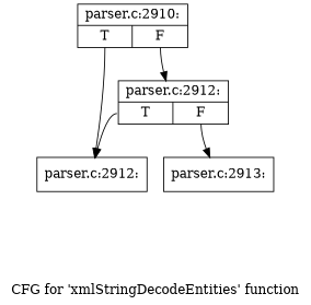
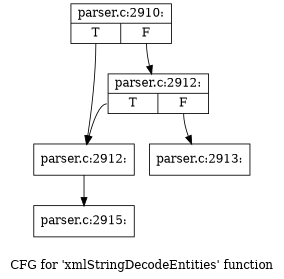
  digraph {
    label="CFG for 'xmlStringDecodeEntities' function"
    node [shape=record]
    edge [tailport=s0]
    n1 [label="{parser.c:2910:|{<s0>T|<s1>F}}"]
    n2 [label="{parser.c:2912:}"]
    n3 [label="{parser.c:2912:|{<s0>T|<s1>F}}"]
+   n4 [label="{parser.c:2915:}"]
    n5 [label="{parser.c:2913:}"]
    n1 -> n2
    n1 -> n3 [tailport=s1]
+   n2 -> n4 [tailport=""]
    n3 -> n2
    n3 -> n5 [tailport=s1]
  }
